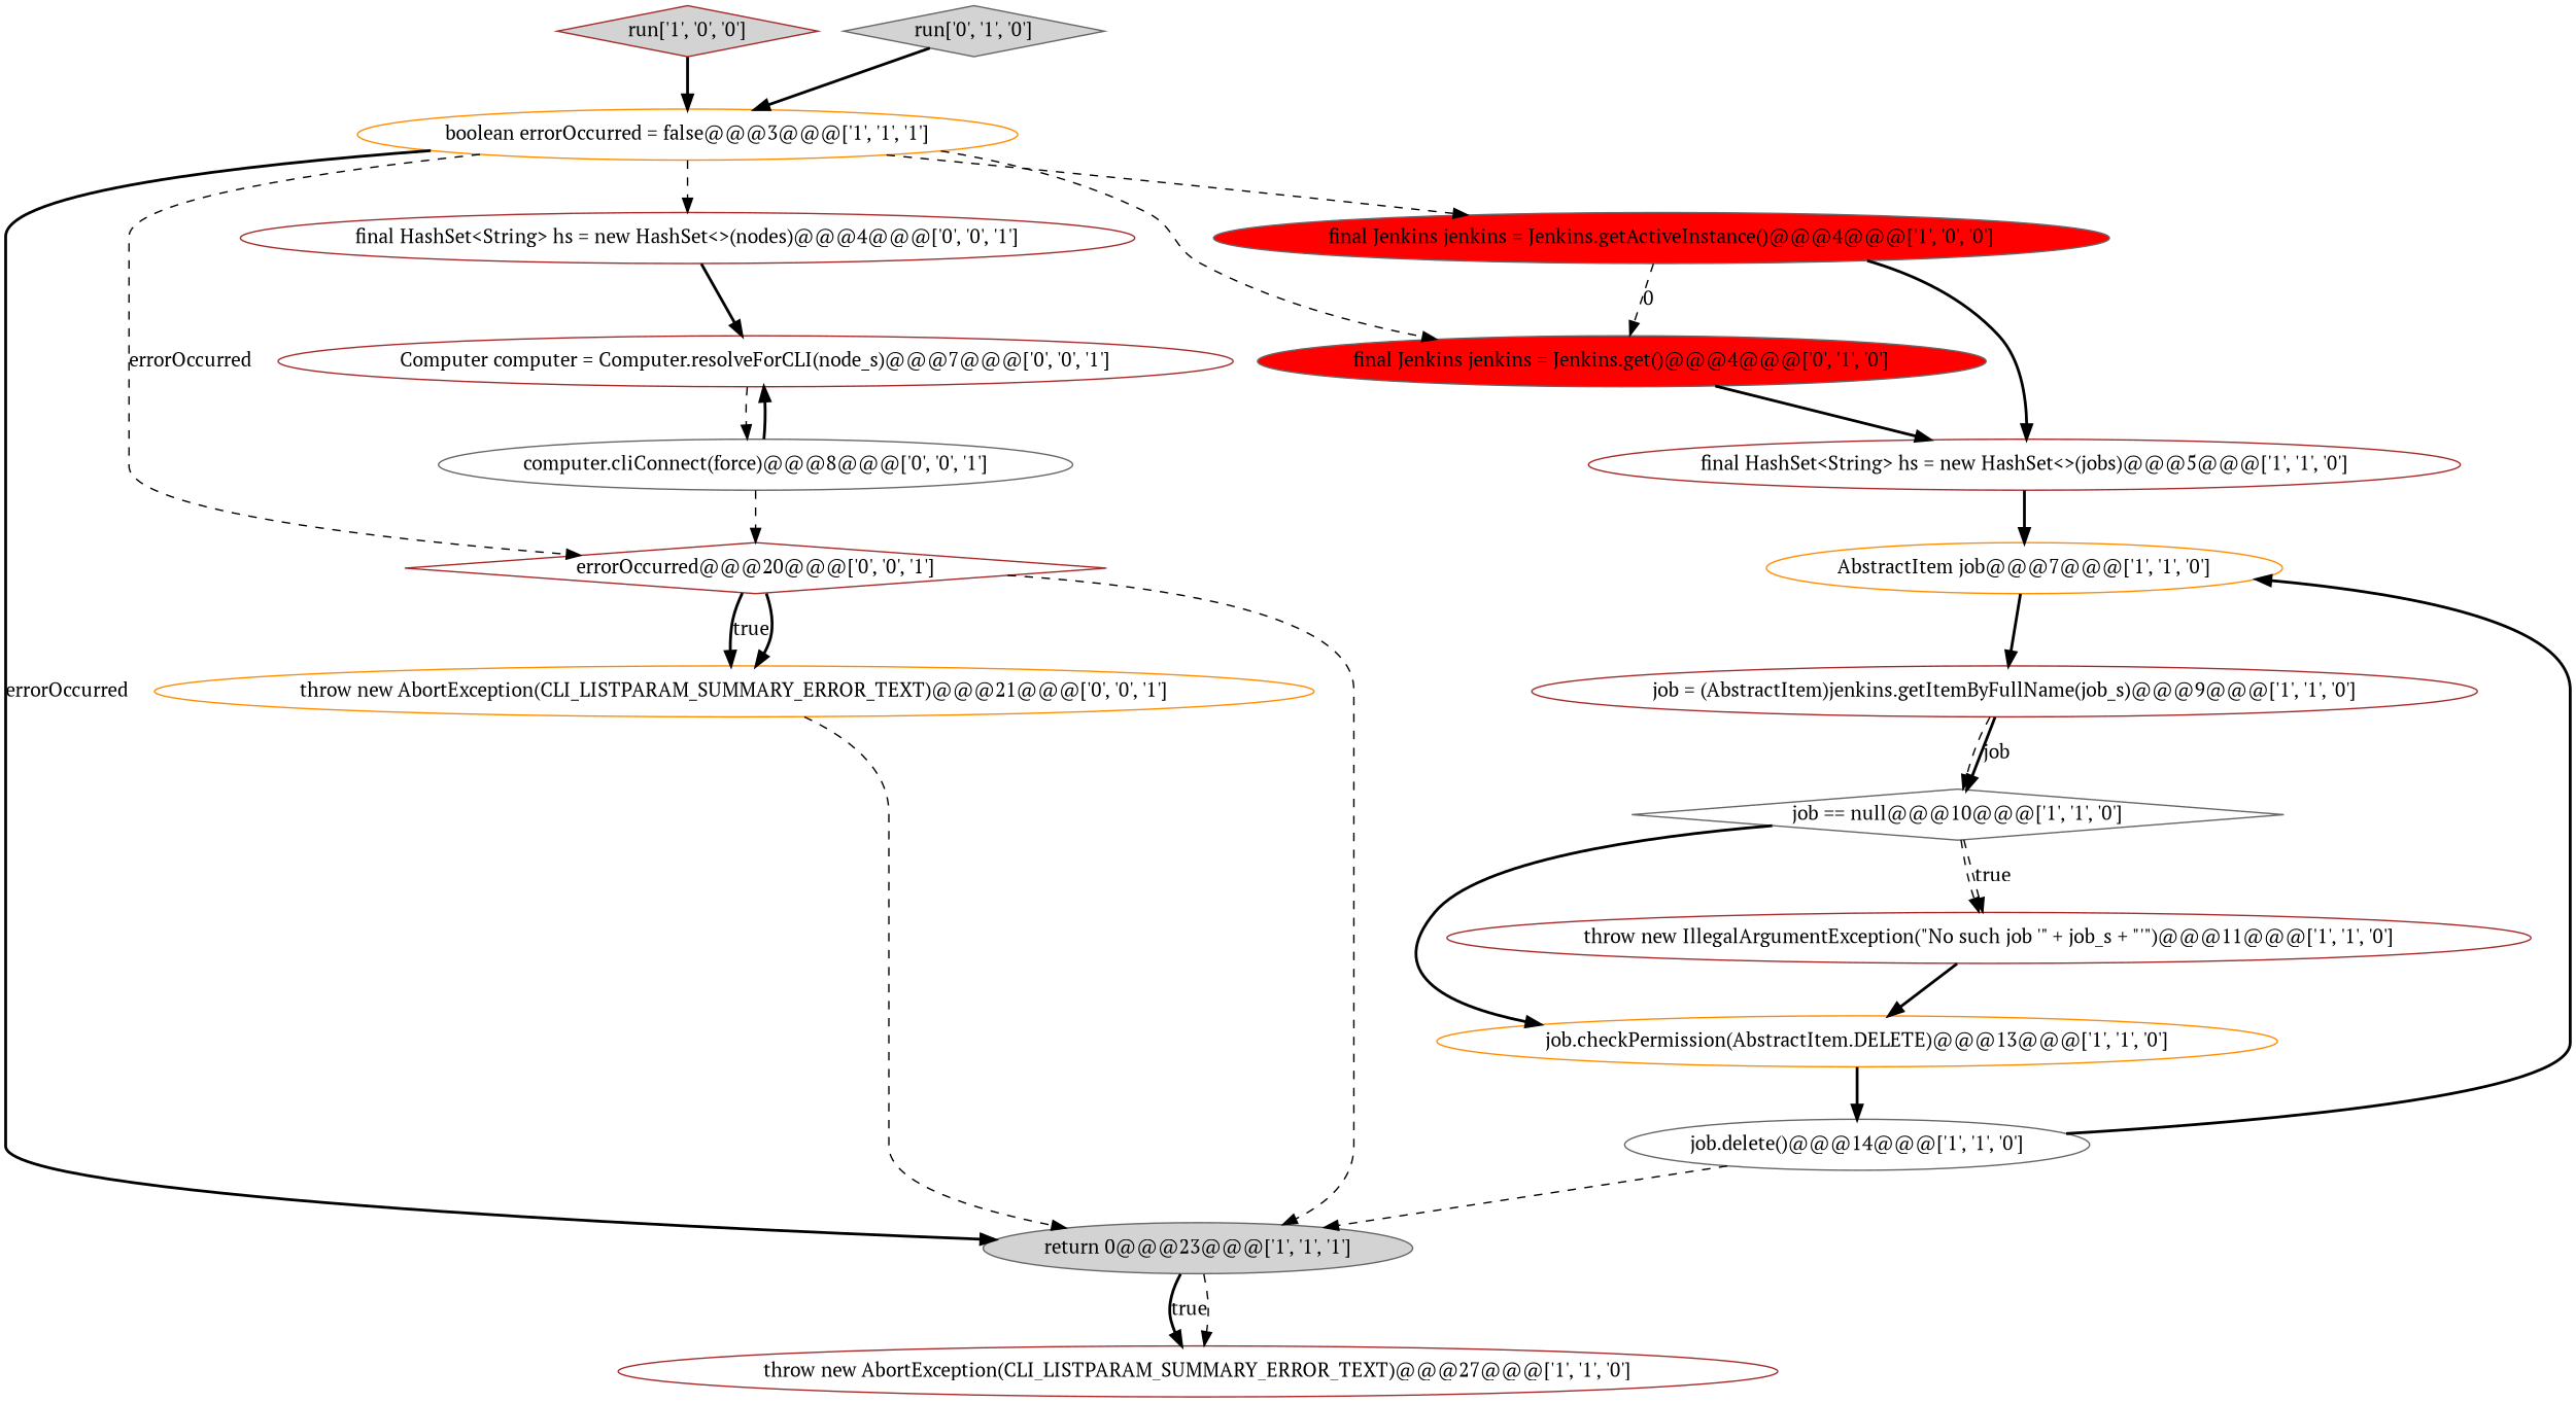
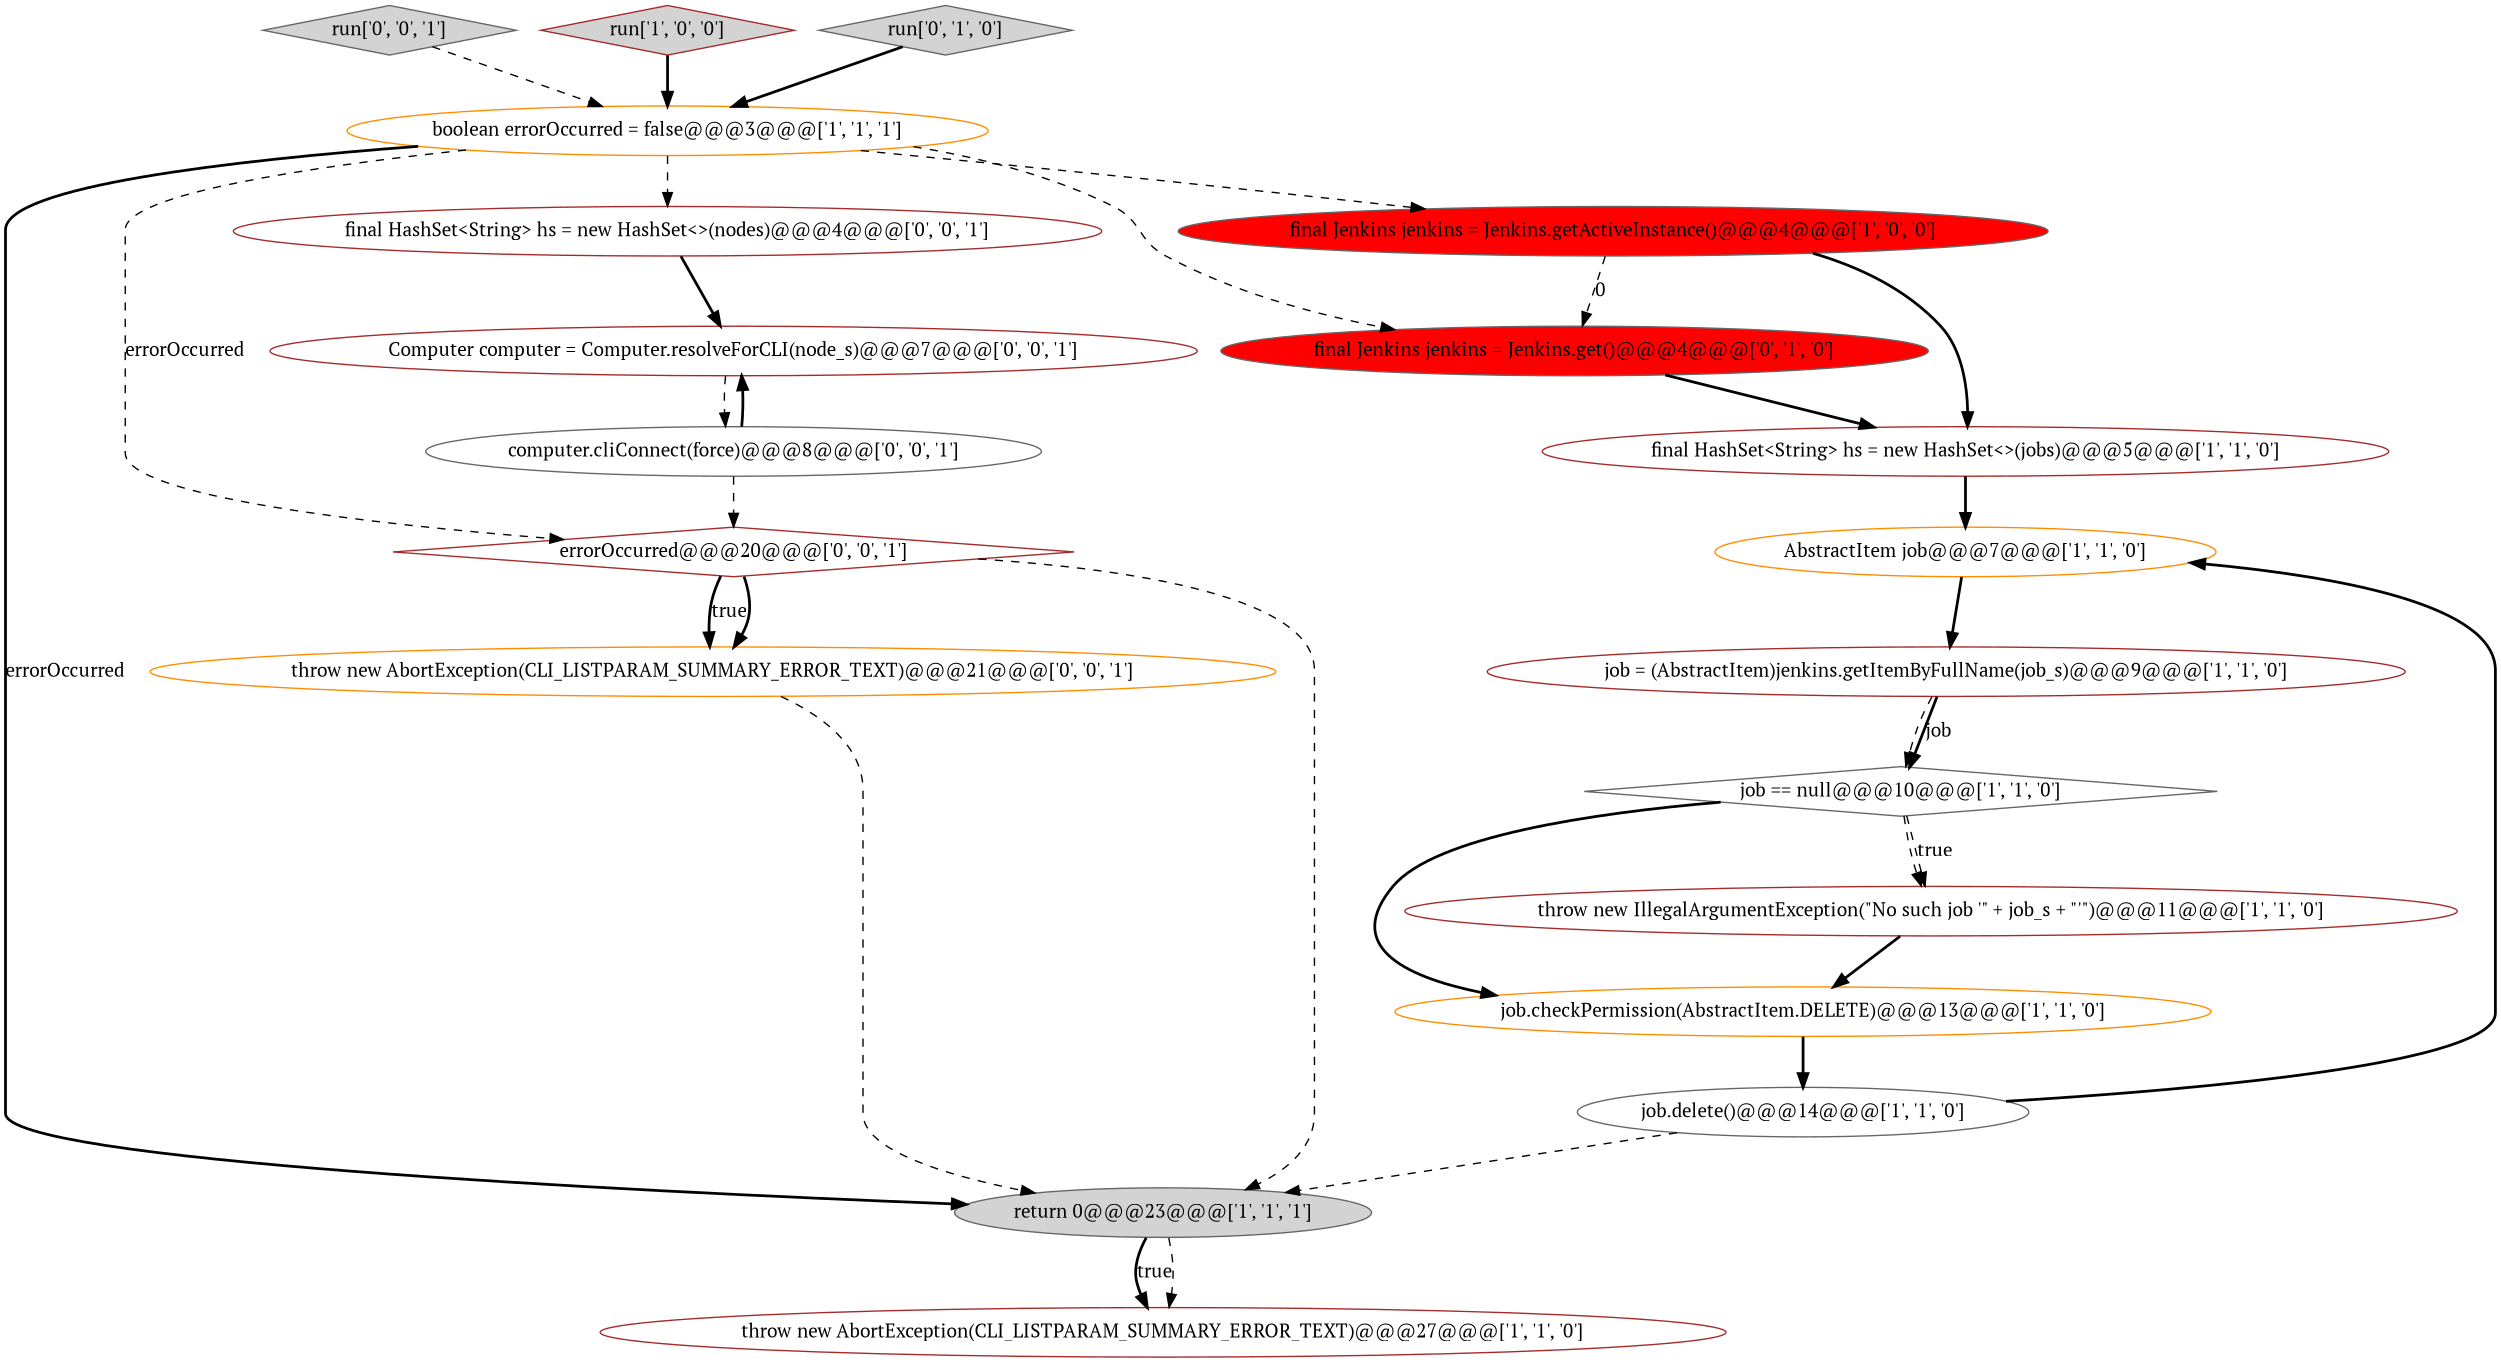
  digraph {
    fontname="PT Serif"
    node [color=brown fillcolor=white fontname="PT Serif" shape=ellipse style=filled]
    edge [fontname="PT Serif" style=bold]
    n1 [label="Computer computer = Computer.resolveForCLI(node_s)@@@7@@@['0', '0', '1']"]
    n2 [color=gray40 label="computer.cliConnect(force)@@@8@@@['0', '0', '1']"]
    n3 [label="errorOccurred@@@20@@@['0', '0', '1']" shape=diamond]
    n4 [color=darkorange label="throw new AbortException(CLI_LISTPARAM_SUMMARY_ERROR_TEXT)@@@21@@@['0', '0', '1']"]
    n5 [color=gray40 fillcolor=lightgray label="return 0@@@23@@@['1', '1', '1']"]
    n6 [label="throw new AbortException(CLI_LISTPARAM_SUMMARY_ERROR_TEXT)@@@27@@@['1', '1', '0']"]
    n7 [label="job = (AbstractItem)jenkins.getItemByFullName(job_s)@@@9@@@['1', '1', '0']"]
    n8 [color=gray40 label="job == null@@@10@@@['1', '1', '0']" shape=diamond]
    n9 [color=darkorange label="job.checkPermission(AbstractItem.DELETE)@@@13@@@['1', '1', '0']"]
    n10 [label="throw new IllegalArgumentException(\"No such job '\" + job_s + \"'\")@@@11@@@['1', '1', '0']"]
    n11 [label="final HashSet<String> hs = new HashSet<>(nodes)@@@4@@@['0', '0', '1']"]
+   n12 [color=gray40 fillcolor=lightgray label="run['0', '0', '1']" shape=diamond]
    n13 [color=darkorange label="boolean errorOccurred = false@@@3@@@['1', '1', '1']"]
    n14 [color=gray40 fillcolor=red label="final Jenkins jenkins = Jenkins.getActiveInstance()@@@4@@@['1', '0', '0']"]
    n15 [color=gray40 fillcolor=red label="final Jenkins jenkins = Jenkins.get()@@@4@@@['0', '1', '0']"]
    n16 [color=gray40 label="job.delete()@@@14@@@['1', '1', '0']"]
    n17 [color=darkorange label="AbstractItem job@@@7@@@['1', '1', '0']"]
    n18 [label="final HashSet<String> hs = new HashSet<>(jobs)@@@5@@@['1', '1', '0']"]
    n19 [fillcolor=lightgray label="run['1', '0', '0']" shape=diamond]
    n20 [color=gray40 fillcolor=lightgray label="run['0', '1', '0']" shape=diamond]
    n1 -> n2 [style=dashed]
    n2 -> n1
    n2 -> n3 [style=dashed]
    n3 -> n4 [label=true]
    n3 -> n4
    n3 -> n5 [style=dashed]
    n4 -> n5 [style=dashed]
    n5 -> n6 [label=true]
    n5 -> n6 [style=dashed]
    n7 -> n8 [label=job]
    n7 -> n8 [style=dashed]
    n8 -> n9
    n8 -> n10 [style=dashed]
    n8 -> n10 [label=true style=dashed]
    n9 -> n16
    n10 -> n9
    n11 -> n1
+   n12 -> n13 [style=dashed]
    n13 -> n3 [label=errorOccurred style=dashed]
    n13 -> n5 [label=errorOccurred]
    n13 -> n11 [style=dashed]
    n13 -> n14 [style=dashed]
    n13 -> n15 [style=dashed]
    n14 -> n15 [label=0 style=dashed]
    n14 -> n18
    n15 -> n18
    n16 -> n5 [style=dashed]
    n16 -> n17
    n17 -> n7
    n18 -> n17
    n19 -> n13
    n20 -> n13
  }
